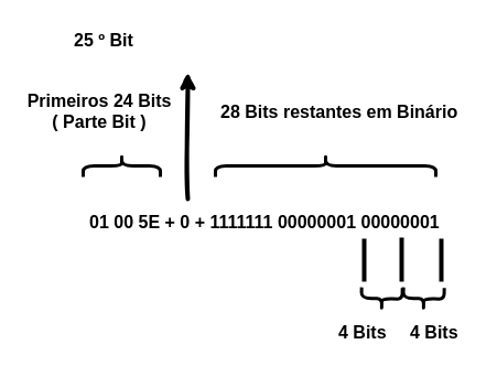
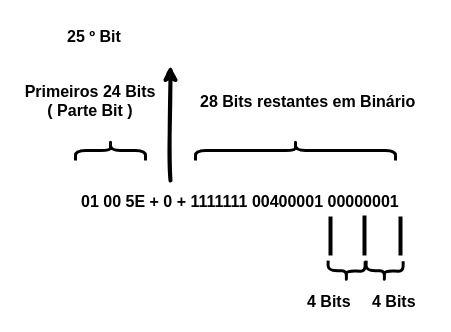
  <mxCell id="0" />
  <mxCell id="1" parent="0" />
- <mxCell id="2" value="&lt;span style=&quot;color: light-dark(rgb(0, 0, 0), rgb(0, 102, 204));&quot;&gt;01 00 5E&lt;/span&gt; &lt;span style=&quot;color: light-dark(rgb(0, 0, 0), rgb(0, 153, 0));&quot;&gt;+ 0&lt;/span&gt; + &lt;span style=&quot;color: light-dark(rgb(0, 0, 0), rgb(204, 0, 204));&quot;&gt;1111111 00000001 00000001&lt;/span&gt;" style="text;html=1;whiteSpace=wrap;overflow=hidden;rounded=0;fontFamily=Helvetica;fontSize=16;fontStyle=1" vertex="1" parent="1"><mxGeometry x="79" y="185" width="350" height="40" as="geometry" /></mxCell>
+ <mxCell id="2" value="&lt;span style=&quot;color: light-dark(rgb(0, 0, 0), rgb(0, 102, 204));&quot;&gt;01 00 5E&lt;/span&gt; &lt;span style=&quot;color: light-dark(rgb(0, 0, 0), rgb(0, 153, 0));&quot;&gt;+ 0&lt;/span&gt; + &lt;span style=&quot;color: light-dark(rgb(0, 0, 0), rgb(204, 0, 204));&quot;&gt;1111111 00400001 00000001&lt;/span&gt;" style="text;html=1;whiteSpace=wrap;overflow=hidden;rounded=0;fontFamily=Helvetica;fontSize=16;fontStyle=1" vertex="1" parent="1"><mxGeometry x="79" y="185" width="350" height="40" as="geometry" /></mxCell>
  <mxCell id="3" value="" style="shape=curlyBracket;whiteSpace=wrap;html=1;rounded=1;labelPosition=left;verticalLabelPosition=middle;align=right;verticalAlign=middle;hachureGap=4;fontFamily=Architects Daughter;fontSource=https%3A%2F%2Ffonts.googleapis.com%2Fcss%3Ffamily%3DArchitects%2BDaughter;rotation=90;strokeWidth=3;" vertex="1" parent="1"><mxGeometry x="100" y="115" width="20" height="70" as="geometry" /></mxCell>
  <mxCell id="4" value="" style="shape=curlyBracket;whiteSpace=wrap;html=1;rounded=1;labelPosition=left;verticalLabelPosition=middle;align=right;verticalAlign=middle;hachureGap=4;fontFamily=Architects Daughter;fontSource=https%3A%2F%2Ffonts.googleapis.com%2Fcss%3Ffamily%3DArchitects%2BDaughter;rotation=90;strokeWidth=3;" vertex="1" parent="1"><mxGeometry x="285" y="50" width="20" height="200" as="geometry" /></mxCell>
  <mxCell id="5" value="" style="endArrow=classic;html=1;rounded=0;sketch=1;hachureGap=4;jiggle=2;curveFitting=1;fontFamily=Architects Daughter;fontSource=https%3A%2F%2Ffonts.googleapis.com%2Fcss%3Ffamily%3DArchitects%2BDaughter;strokeColor=light-dark(#000000,#009900);strokeWidth=4;" edge="1" parent="1"><mxGeometry width="50" height="50" relative="1" as="geometry"><mxPoint x="170" y="180" as="sourcePoint" /><mxPoint x="170" y="65" as="targetPoint" /></mxGeometry></mxCell>
  <mxCell id="6" value="&lt;div align=&quot;center&quot;&gt;Primeiros 24 Bits&lt;/div&gt;&lt;div align=&quot;center&quot;&gt;( Parte Bit )&lt;br&gt;&lt;/div&gt;" style="text;html=1;whiteSpace=wrap;overflow=hidden;rounded=0;fontFamily=Helvetica;fontSize=16;fontStyle=1;align=center;" vertex="1" parent="1"><mxGeometry x="20" y="75" width="140" height="50" as="geometry" /></mxCell>
  <mxCell id="7" value="&lt;font face=&quot;Helvetica&quot;&gt;25 º Bit&lt;br&gt;&lt;/font&gt;" style="text;html=1;whiteSpace=wrap;overflow=hidden;rounded=0;fontFamily=Architects Daughter;fontSource=https%3A%2F%2Ffonts.googleapis.com%2Fcss%3Ffamily%3DArchitects%2BDaughter;fontSize=16;fontStyle=1;fontColor=light-dark(#000000,#009900);" vertex="1" parent="1"><mxGeometry x="65" y="20" width="60" height="30" as="geometry" /></mxCell>
  <mxCell id="8" value="28 Bits restantes em Binário" style="text;html=1;whiteSpace=wrap;overflow=hidden;rounded=0;fontFamily=Helvetica;fontStyle=1;fontSize=16;" vertex="1" parent="1"><mxGeometry x="198" y="85" width="231" height="30" as="geometry" /></mxCell>
  <mxCell id="9" value="" style="endArrow=none;html=1;rounded=0;hachureGap=4;fontFamily=Architects Daughter;fontSource=https%3A%2F%2Ffonts.googleapis.com%2Fcss%3Ffamily%3DArchitects%2BDaughter;strokeWidth=4;" edge="1" parent="1"><mxGeometry width="50" height="50" relative="1" as="geometry"><mxPoint x="400" y="255" as="sourcePoint" /><mxPoint x="400" y="216" as="targetPoint" /></mxGeometry></mxCell>
  <mxCell id="10" value="" style="endArrow=none;html=1;rounded=0;hachureGap=4;fontFamily=Architects Daughter;fontSource=https%3A%2F%2Ffonts.googleapis.com%2Fcss%3Ffamily%3DArchitects%2BDaughter;strokeWidth=4;" edge="1" parent="1"><mxGeometry width="50" height="50" relative="1" as="geometry"><mxPoint x="330" y="255" as="sourcePoint" /><mxPoint x="330" y="216" as="targetPoint" /></mxGeometry></mxCell>
  <mxCell id="11" value="" style="endArrow=none;html=1;rounded=0;hachureGap=4;fontFamily=Architects Daughter;fontSource=https%3A%2F%2Ffonts.googleapis.com%2Fcss%3Ffamily%3DArchitects%2BDaughter;strokeWidth=4;" edge="1" parent="1"><mxGeometry width="50" height="50" relative="1" as="geometry"><mxPoint x="364" y="255" as="sourcePoint" /><mxPoint x="364" y="215" as="targetPoint" /></mxGeometry></mxCell>
  <mxCell id="12" value="" style="shape=curlyBracket;whiteSpace=wrap;html=1;rounded=1;labelPosition=left;verticalLabelPosition=middle;align=right;verticalAlign=middle;hachureGap=4;fontFamily=Architects Daughter;fontSource=https%3A%2F%2Ffonts.googleapis.com%2Fcss%3Ffamily%3DArchitects%2BDaughter;rotation=-89;strokeWidth=3;" vertex="1" parent="1"><mxGeometry x="336" y="251.93" width="20" height="37" as="geometry" /></mxCell>
  <mxCell id="13" value="" style="shape=curlyBracket;whiteSpace=wrap;html=1;rounded=1;labelPosition=left;verticalLabelPosition=middle;align=right;verticalAlign=middle;hachureGap=4;fontFamily=Architects Daughter;fontSource=https%3A%2F%2Ffonts.googleapis.com%2Fcss%3Ffamily%3DArchitects%2BDaughter;rotation=-89;strokeWidth=3;" vertex="1" parent="1"><mxGeometry x="374" y="251.93" width="20" height="37" as="geometry" /></mxCell>
  <mxCell id="14" value="4 Bits" style="text;html=1;whiteSpace=wrap;overflow=hidden;rounded=0;fontFamily=Helvetica;fontSize=16;fontStyle=1" vertex="1" parent="1"><mxGeometry x="305" y="285" width="54" height="25" as="geometry" /></mxCell>
  <mxCell id="15" value="4 Bits" style="text;html=1;whiteSpace=wrap;overflow=hidden;rounded=0;fontFamily=Helvetica;fontSize=16;fontStyle=1" vertex="1" parent="1"><mxGeometry x="370" y="285" width="54" height="25" as="geometry" /></mxCell>
